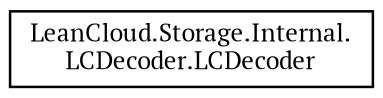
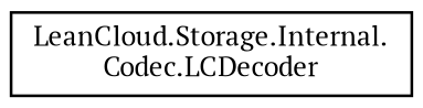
  digraph {
    rankdir=LR
    fontname="PT Serif"
-   n1 [color=black fillcolor=white fontname="PT Serif" fontsize=10 height=0.2 label="LeanCloud.Storage.Internal.\lLCDecoder.LCDecoder" shape=record style=filled width=0.4]
+   n1 [color=black fillcolor=white fontname="PT Serif" fontsize=10 height=0.2 label="LeanCloud.Storage.Internal.\lCodec.LCDecoder" shape=record style=filled width=0.4]
  }
